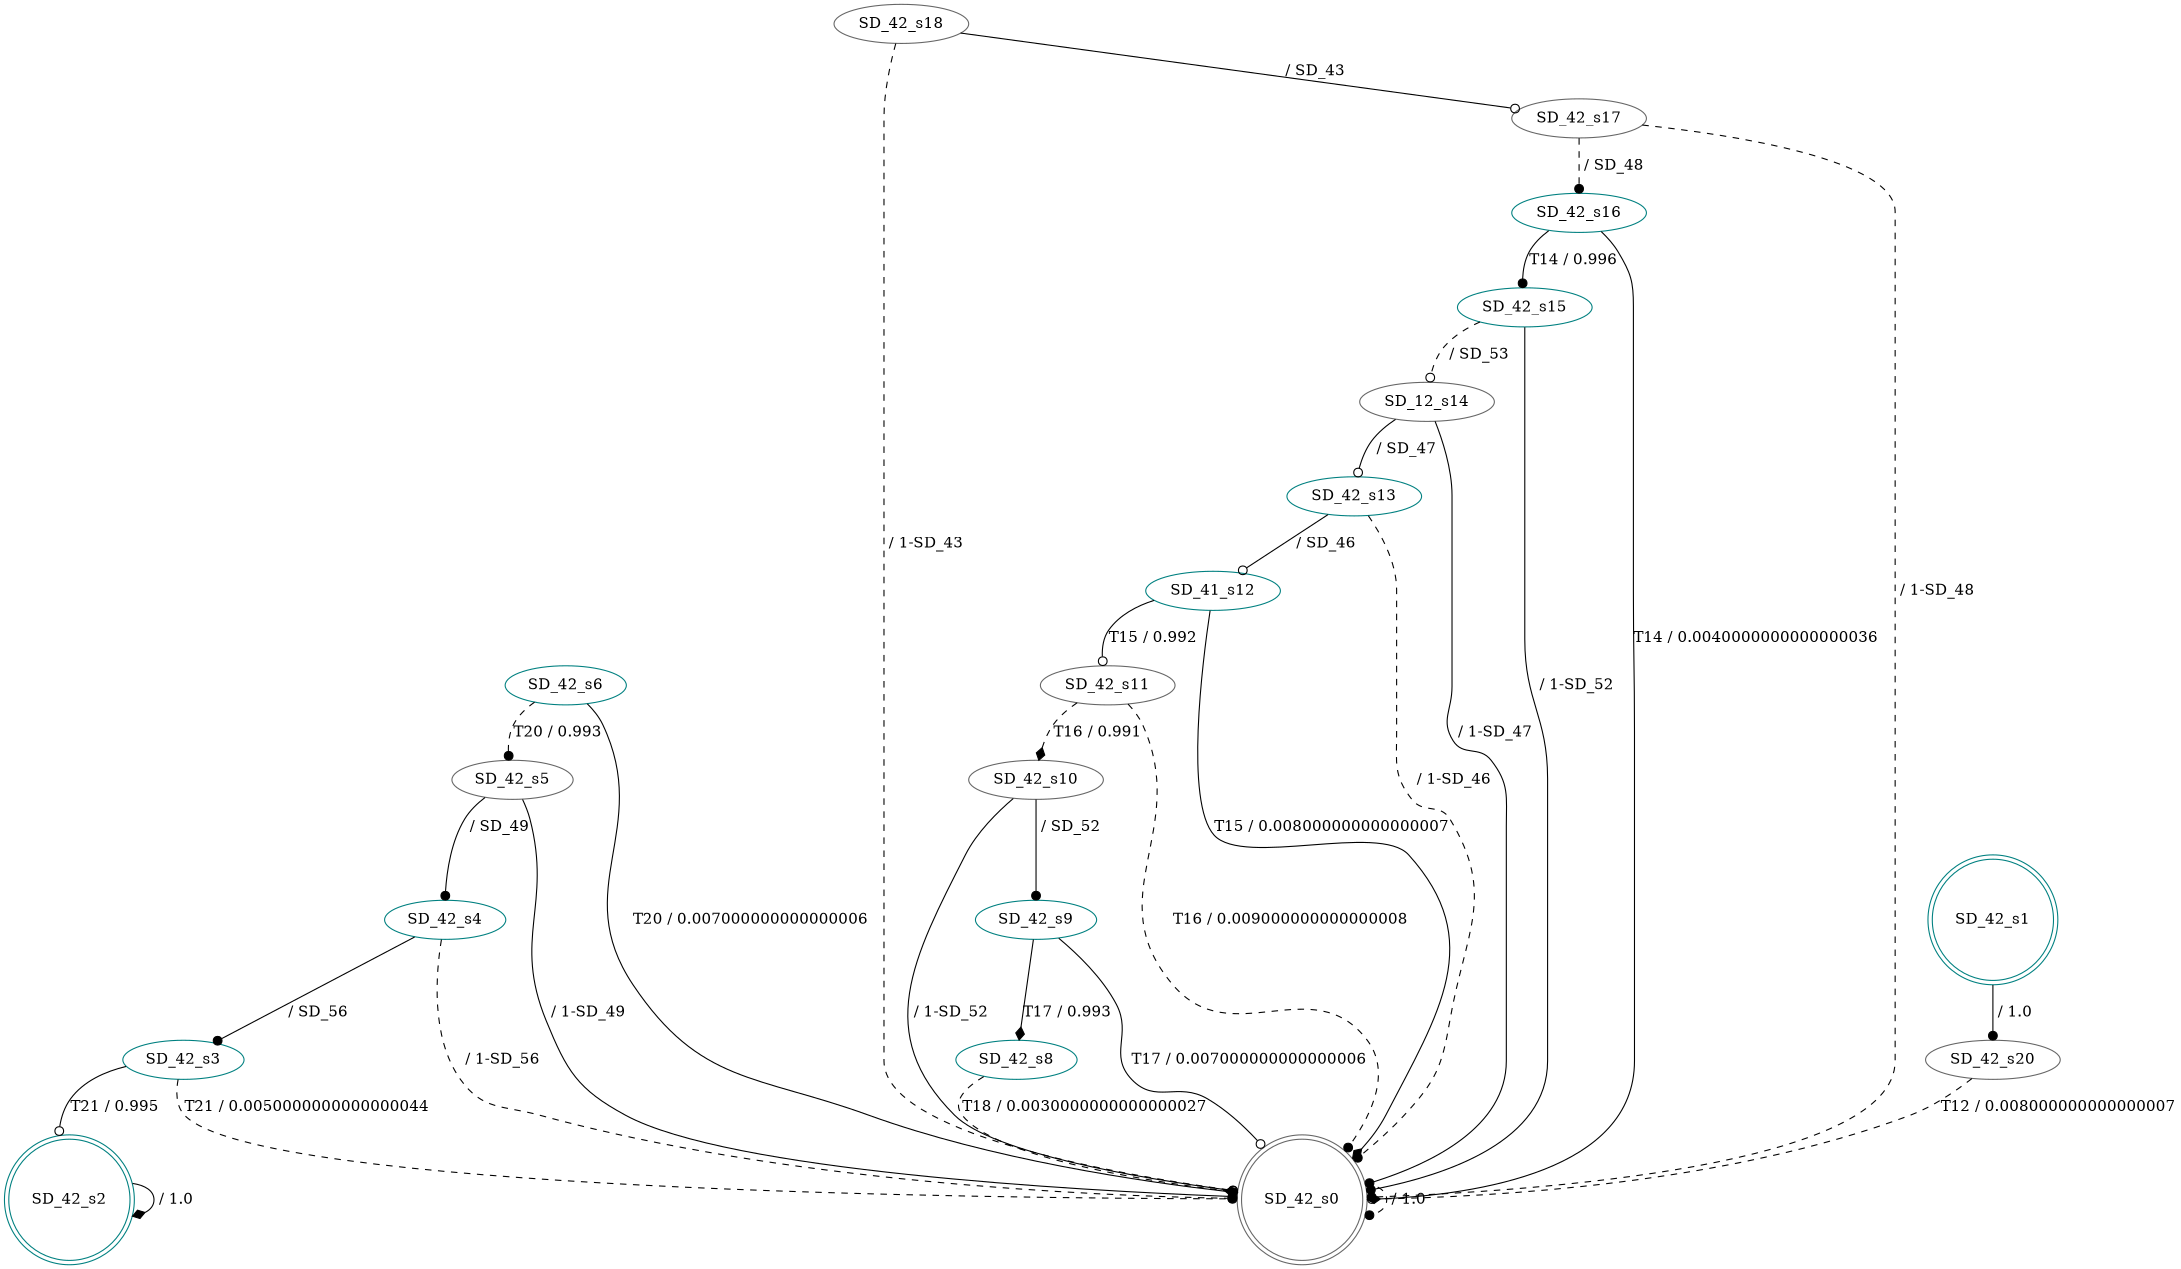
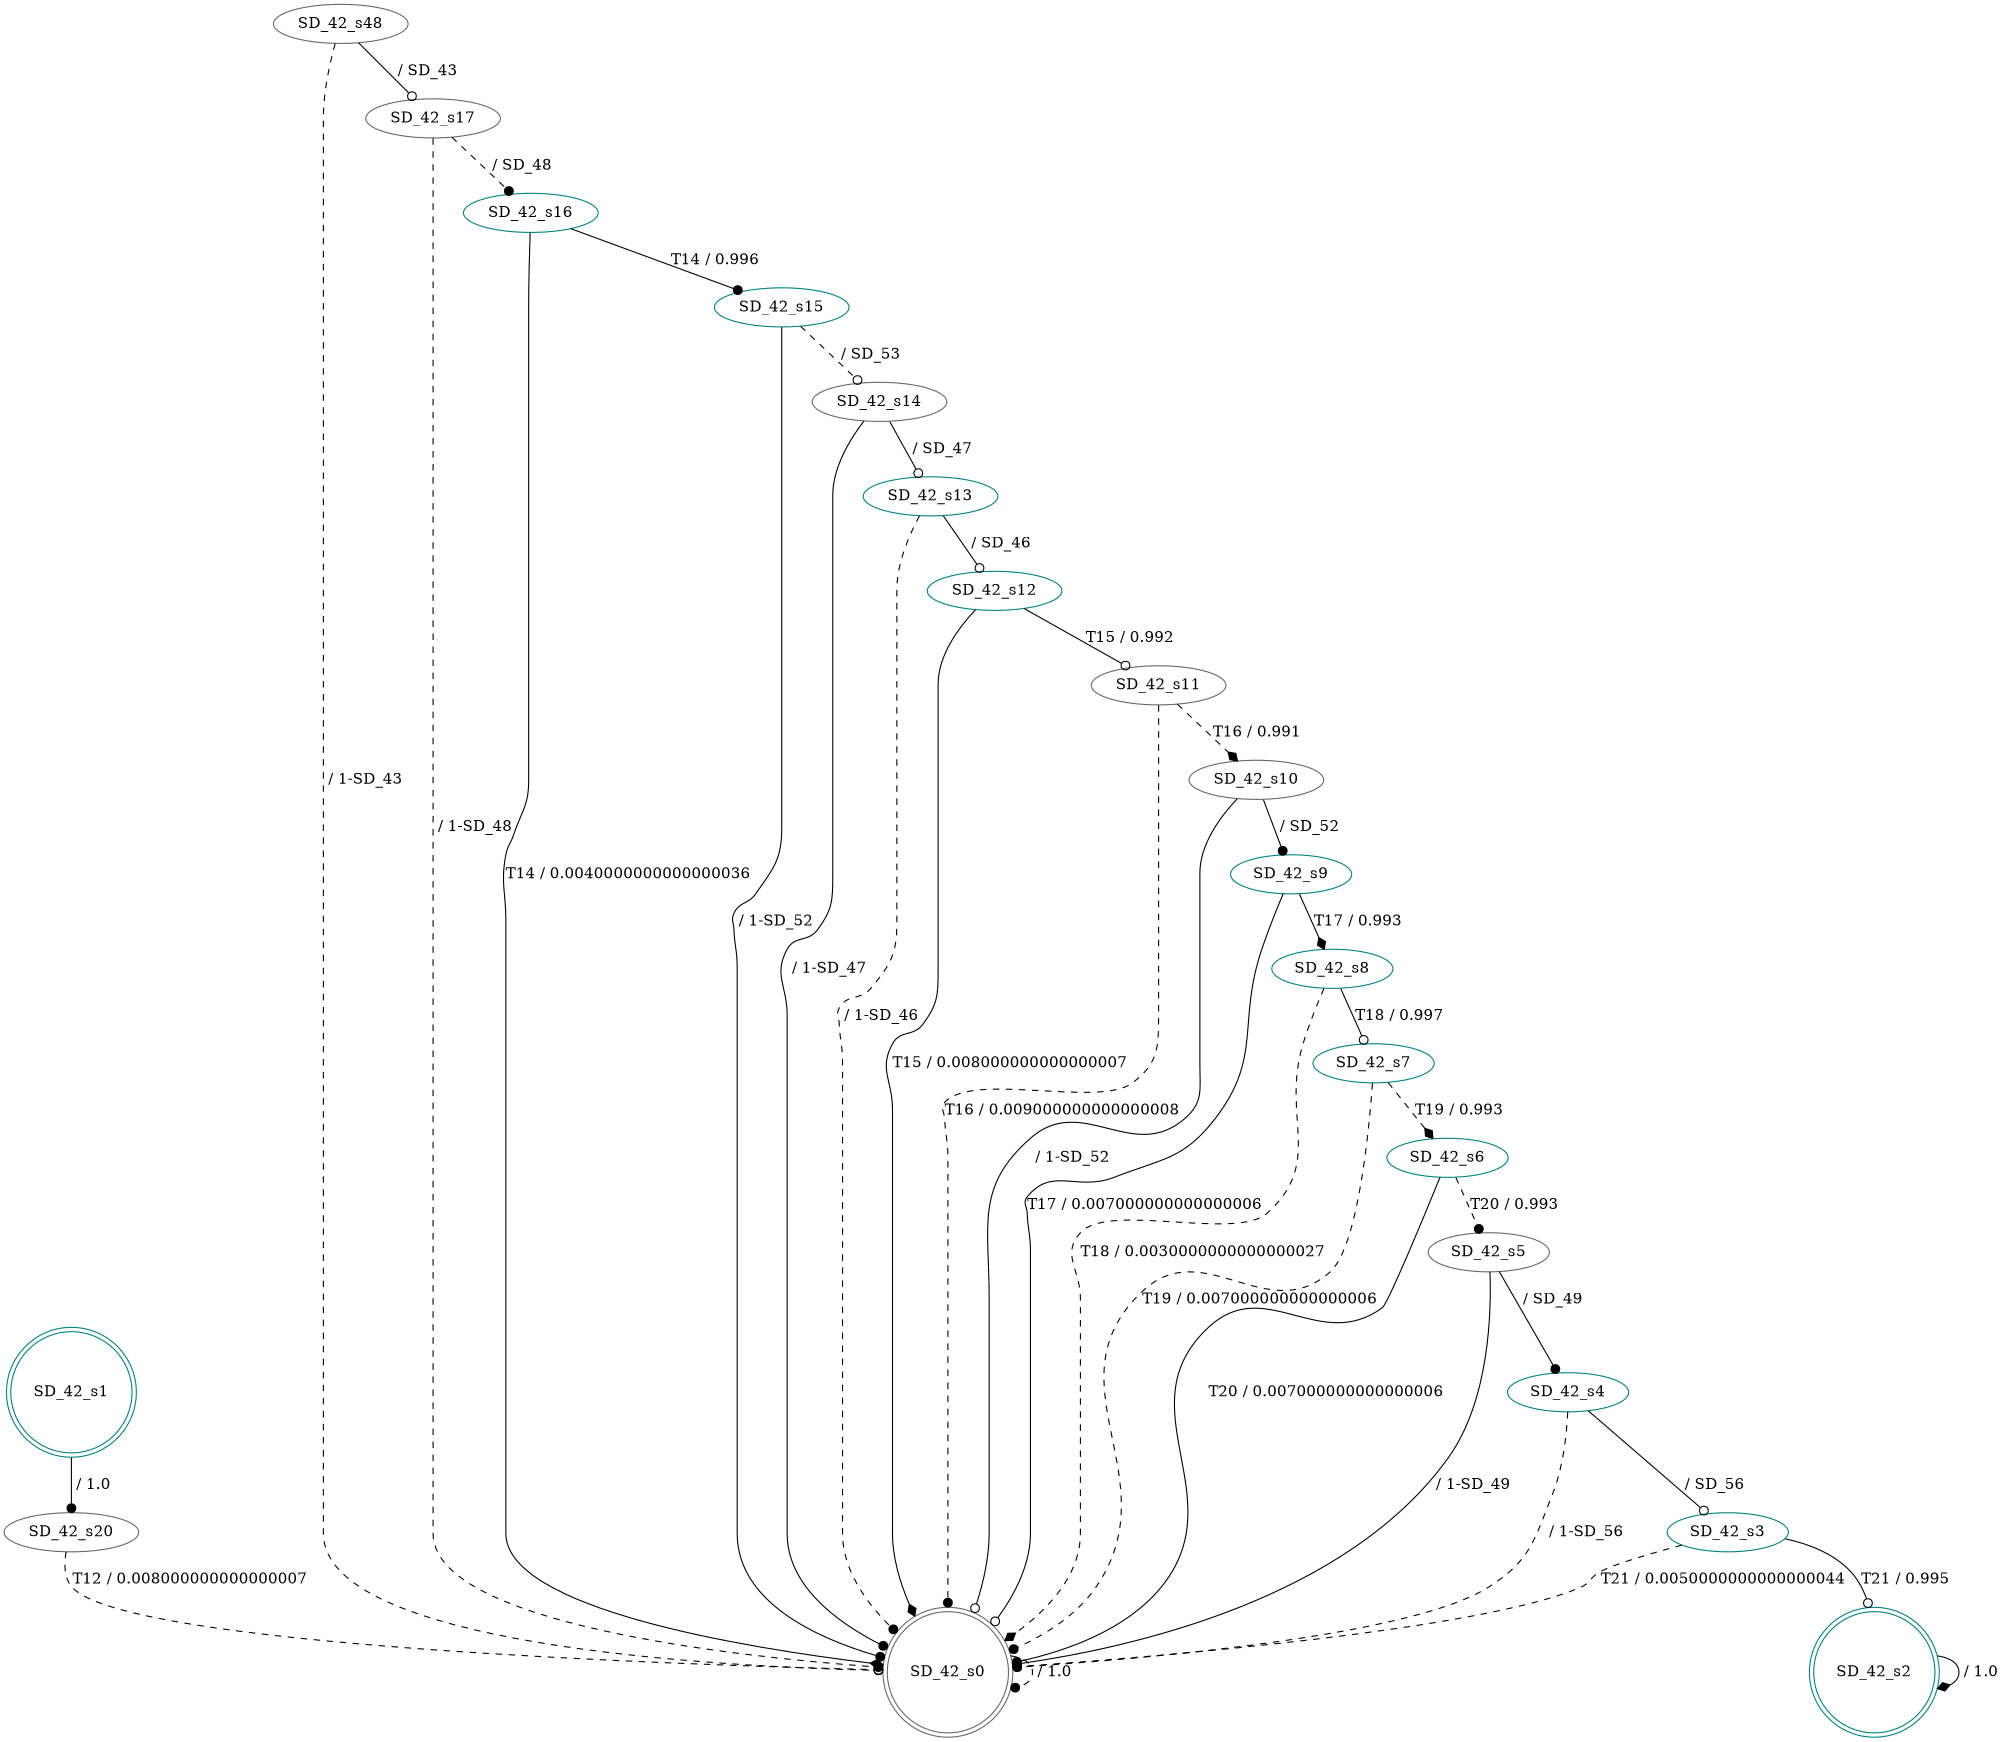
  digraph {
    node [color=teal]
    edge [arrowhead=dot style=solid]
    n1 [color=gray40 label=SD_42_s0 shape=doublecircle]
    n2 [label=SD_42_s1 shape=doublecircle]
    n3 [color=gray40 label=SD_42_s20]
    n4 [label=SD_42_s2 shape=doublecircle]
    n5 [label=SD_42_s3]
    n6 [label=SD_42_s4]
    n7 [color=gray40 label=SD_42_s5]
    n8 [label=SD_42_s6]
+   n9 [label=SD_42_s7]
    n10 [label=SD_42_s8]
    n11 [label=SD_42_s9]
    n12 [color=gray40 label=SD_42_s10]
    n13 [color=gray40 label=SD_42_s11]
-   n14 [label=SD_41_s12]
+   n14 [label=SD_42_s12]
    n15 [label=SD_42_s13]
-   n16 [color=gray40 label=SD_12_s14]
+   n16 [color=gray40 label=SD_42_s14]
    n17 [label=SD_42_s15]
    n18 [label=SD_42_s16]
    n19 [color=gray40 label=SD_42_s17]
-   n20 [color=gray40 label=SD_42_s18]
+   n20 [color=gray40 label=SD_42_s48]
    n1 -> n1 [label=" / 1.0" style=dashed]
    n2 -> n3 [label=" / 1.0"]
    n3 -> n1 [arrowhead=odot label="T12 / 0.008000000000000007" style=dashed]
    n4 -> n4 [arrowhead=diamond label=" / 1.0"]
    n5 -> n1 [arrowhead=odot label="T21 / 0.0050000000000000044" style=dashed]
    n5 -> n4 [arrowhead=odot label="T21 / 0.995"]
    n6 -> n1 [label=" / 1-SD_56" style=dashed]
-   n6 -> n5 [label=" / SD_56"]
+   n6 -> n5 [arrowhead=odot label=" / SD_56"]
    n7 -> n1 [arrowhead=odot label=" / 1-SD_49"]
    n7 -> n6 [label=" / SD_49"]
    n8 -> n1 [label="T20 / 0.007000000000000006"]
    n8 -> n7 [label="T20 / 0.993" style=dashed]
+   n9 -> n1 [label="T19 / 0.007000000000000006" style=dashed]
+   n9 -> n8 [arrowhead=diamond label="T19 / 0.993" style=dashed]
    n10 -> n1 [arrowhead=diamond label="T18 / 0.0030000000000000027" style=dashed]
+   n10 -> n9 [arrowhead=odot label="T18 / 0.997"]
    n11 -> n1 [arrowhead=odot label="T17 / 0.007000000000000006"]
    n11 -> n10 [arrowhead=diamond label="T17 / 0.993"]
    n12 -> n1 [arrowhead=odot label=" / 1-SD_52"]
    n12 -> n11 [label=" / SD_52"]
    n13 -> n1 [label="T16 / 0.009000000000000008" style=dashed]
    n13 -> n12 [arrowhead=diamond label="T16 / 0.991" style=dashed]
    n14 -> n1 [arrowhead=diamond label="T15 / 0.008000000000000007"]
    n14 -> n13 [arrowhead=odot label="T15 / 0.992"]
    n15 -> n1 [label=" / 1-SD_46" style=dashed]
    n15 -> n14 [arrowhead=odot label=" / SD_46"]
    n16 -> n1 [label=" / 1-SD_47"]
    n16 -> n15 [arrowhead=odot label=" / SD_47"]
    n17 -> n1 [label=" / 1-SD_52"]
    n17 -> n16 [arrowhead=odot label=" / SD_53" style=dashed]
    n18 -> n1 [arrowhead=diamond label="T14 / 0.0040000000000000036"]
    n18 -> n17 [label="T14 / 0.996"]
    n19 -> n1 [label=" / 1-SD_48" style=dashed]
    n19 -> n18 [label=" / SD_48" style=dashed]
    n20 -> n1 [arrowhead=odot label=" / 1-SD_43" style=dashed]
    n20 -> n19 [arrowhead=odot label=" / SD_43"]
  }
